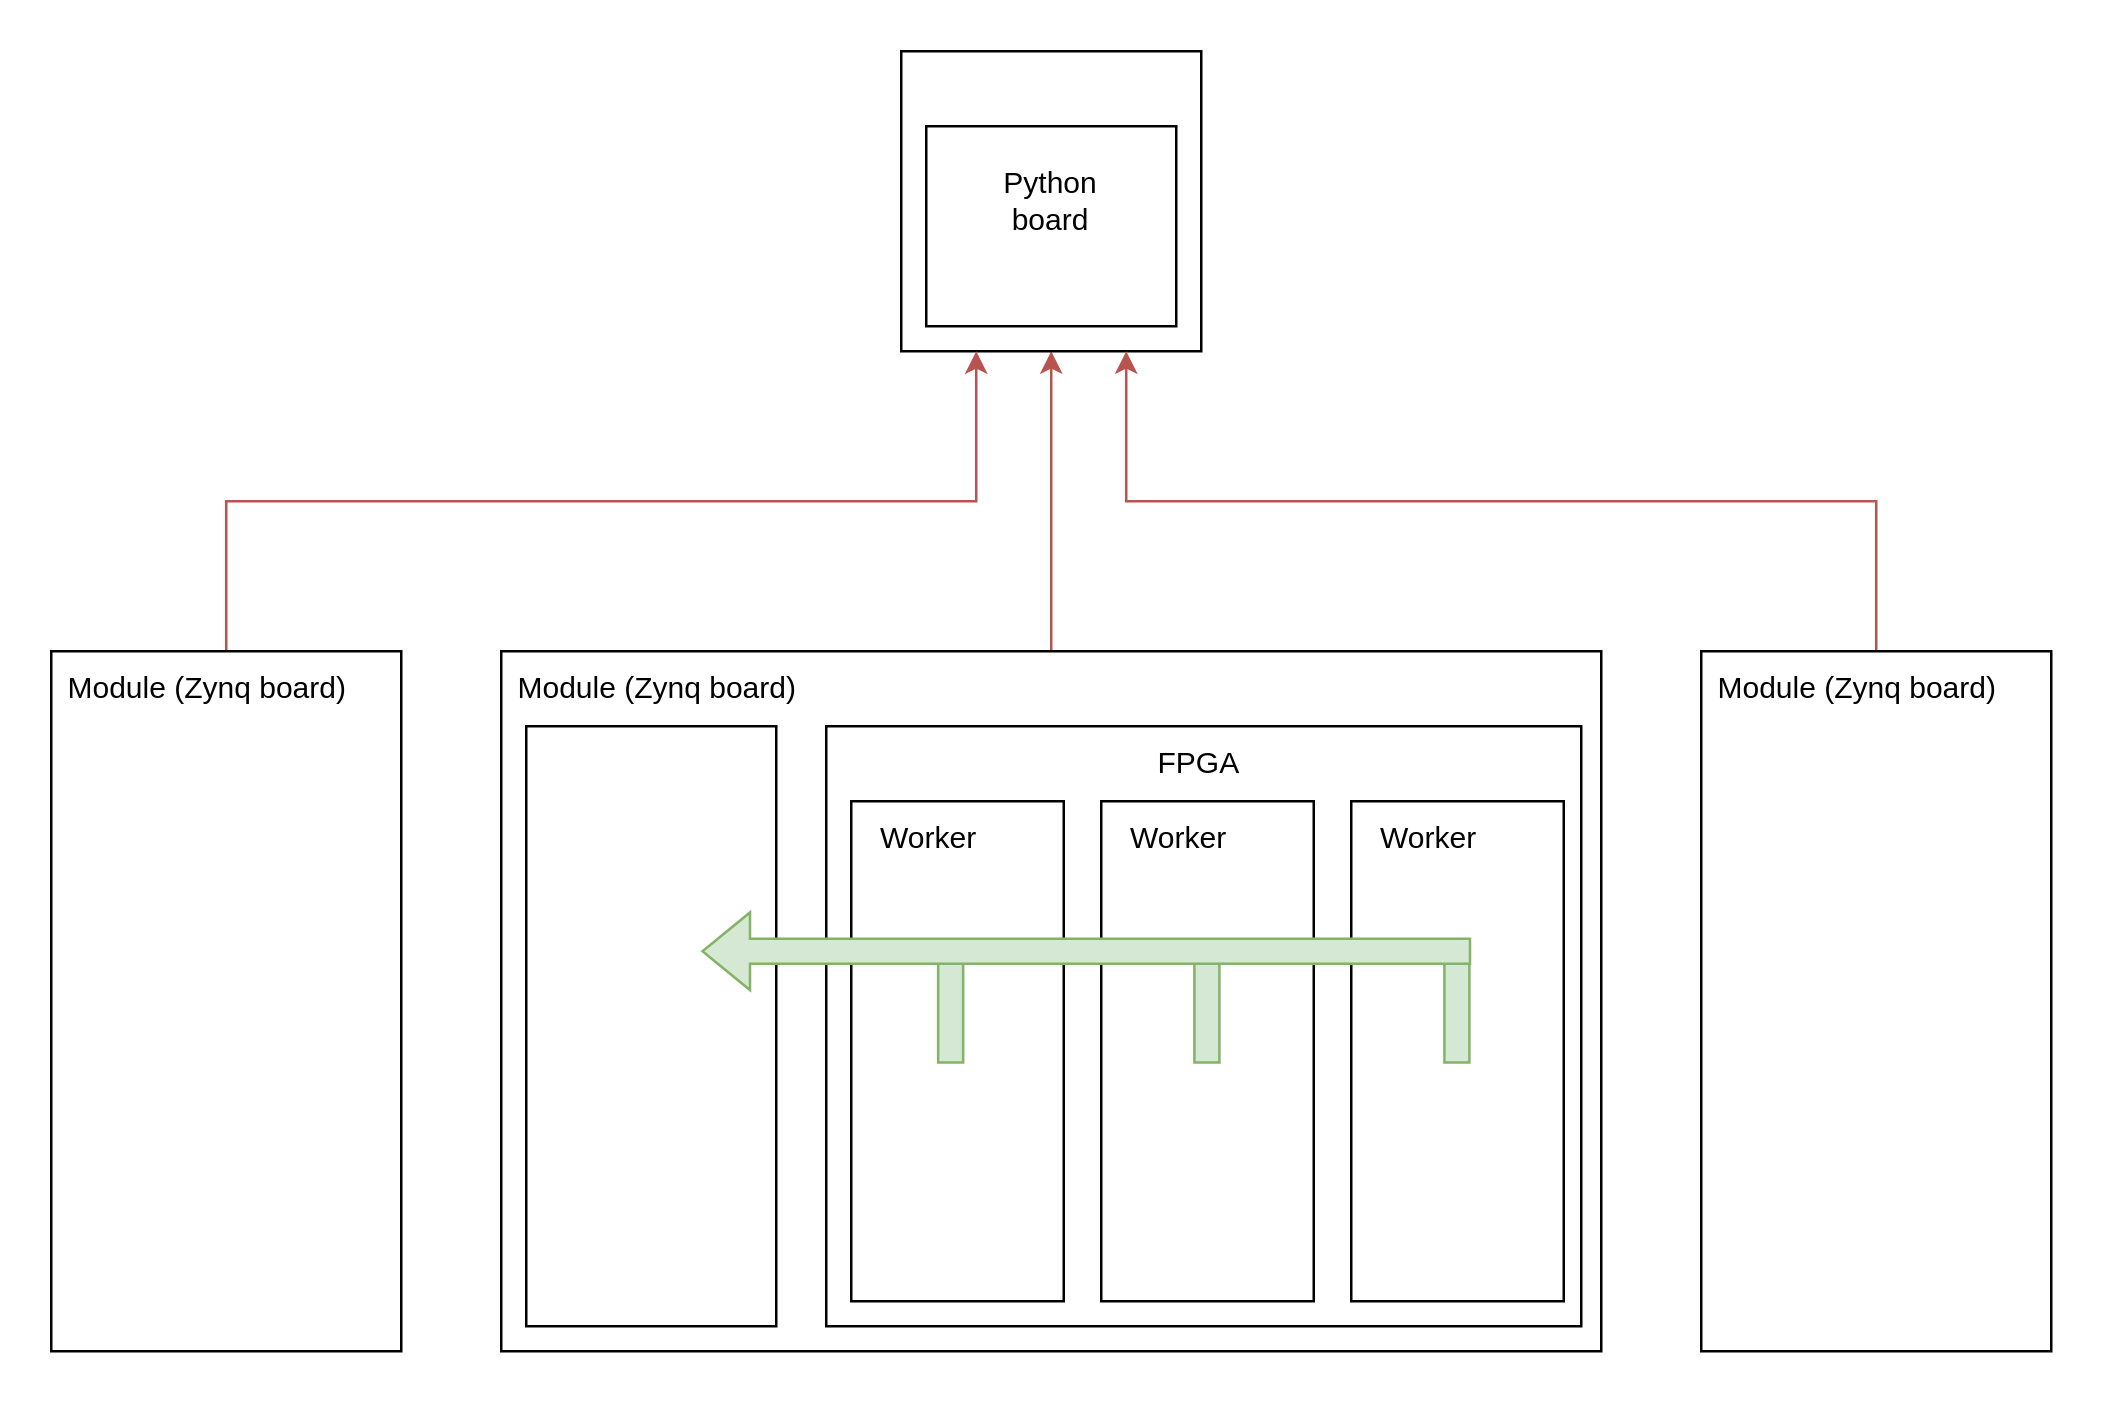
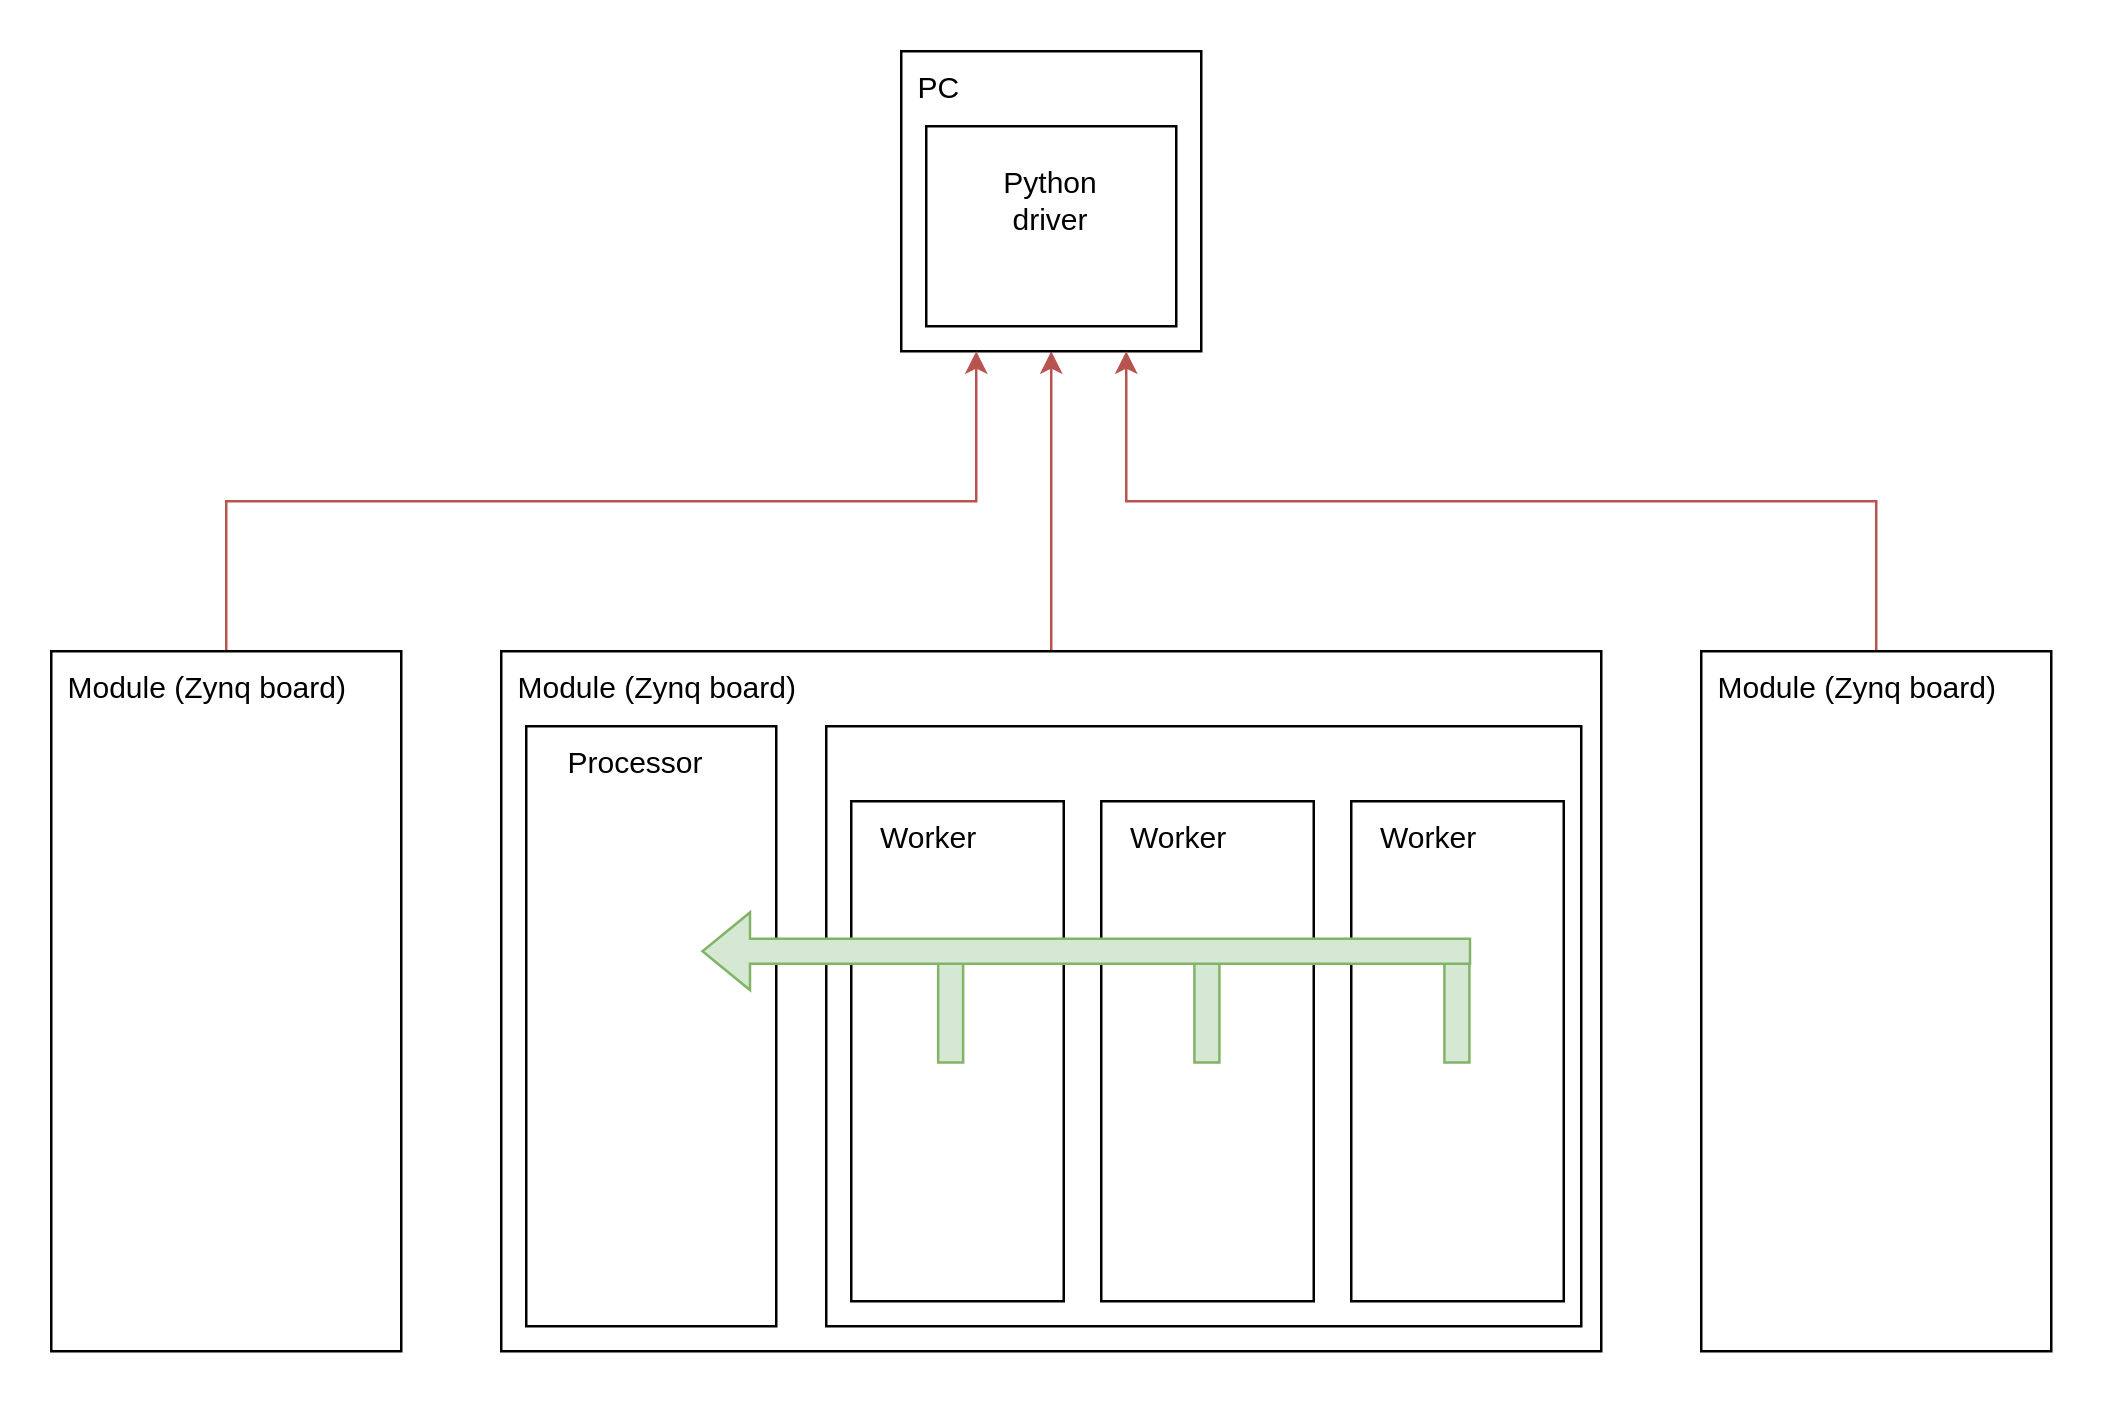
  <mxCell id="0" />
  <mxCell id="1" parent="0" />
  <mxCell id="2" style="edgeStyle=orthogonalEdgeStyle;rounded=0;orthogonalLoop=1;jettySize=auto;html=1;exitX=0.5;exitY=0;exitDx=0;exitDy=0;entryX=0.5;entryY=1;entryDx=0;entryDy=0;fillColor=#f8cecc;strokeColor=#b85450;" edge="1" parent="1" source="3" target="5"><mxGeometry relative="1" as="geometry" /></mxCell>
  <mxCell id="3" value="" style="rounded=0;whiteSpace=wrap;html=1;" vertex="1" parent="1"><mxGeometry x="200" y="260" width="440" height="280" as="geometry" /></mxCell>
  <mxCell id="4" value="" style="rounded=0;whiteSpace=wrap;html=1;" vertex="1" parent="1"><mxGeometry x="330" y="290" width="302" height="240" as="geometry" /></mxCell>
  <mxCell id="5" value="" style="rounded=0;whiteSpace=wrap;html=1;" vertex="1" parent="1"><mxGeometry x="360" y="20" width="120" height="120" as="geometry" /></mxCell>
  <mxCell id="6" value="" style="rounded=0;whiteSpace=wrap;html=1;" vertex="1" parent="1"><mxGeometry x="210" y="290" width="100" height="240" as="geometry" /></mxCell>
  <mxCell id="7" value="&lt;div align=&quot;left&quot;&gt;Module (Zynq board)&lt;/div&gt;" style="text;html=1;align=left;verticalAlign=middle;whiteSpace=wrap;rounded=0;" vertex="1" parent="1"><mxGeometry x="205" y="260" width="120" height="30" as="geometry" /></mxCell>
+ <mxCell id="8" value="Processor" style="text;html=1;align=left;verticalAlign=middle;whiteSpace=wrap;rounded=0;" vertex="1" parent="1"><mxGeometry x="225" y="290" width="65" height="30" as="geometry" /></mxCell>
  <mxCell id="9" value="" style="rounded=0;whiteSpace=wrap;html=1;" vertex="1" parent="1"><mxGeometry x="340" y="320" width="85" height="200" as="geometry" /></mxCell>
  <mxCell id="10" value="Worker" style="text;html=1;align=left;verticalAlign=middle;whiteSpace=wrap;rounded=0;" vertex="1" parent="1"><mxGeometry x="350" y="320" width="65" height="30" as="geometry" /></mxCell>
  <mxCell id="11" value="" style="rounded=0;whiteSpace=wrap;html=1;" vertex="1" parent="1"><mxGeometry x="440" y="320" width="85" height="200" as="geometry" /></mxCell>
  <mxCell id="12" value="Worker" style="text;html=1;align=left;verticalAlign=middle;whiteSpace=wrap;rounded=0;" vertex="1" parent="1"><mxGeometry x="450" y="320" width="65" height="30" as="geometry" /></mxCell>
  <mxCell id="13" value="" style="rounded=0;whiteSpace=wrap;html=1;" vertex="1" parent="1"><mxGeometry x="540" y="320" width="85" height="200" as="geometry" /></mxCell>
  <mxCell id="14" value="Worker" style="text;html=1;align=left;verticalAlign=middle;whiteSpace=wrap;rounded=0;" vertex="1" parent="1"><mxGeometry x="550" y="320" width="65" height="30" as="geometry" /></mxCell>
- <mxCell id="15" value="FPGA" style="text;html=1;align=left;verticalAlign=middle;whiteSpace=wrap;rounded=0;" vertex="1" parent="1"><mxGeometry x="461" y="290" width="40" height="30" as="geometry" /></mxCell>
+ <mxCell id="16" value="PC" style="text;html=1;align=left;verticalAlign=middle;whiteSpace=wrap;rounded=0;" vertex="1" parent="1"><mxGeometry x="365" y="20" width="30" height="30" as="geometry" /></mxCell>
  <mxCell id="17" value="" style="rounded=0;whiteSpace=wrap;html=1;" vertex="1" parent="1"><mxGeometry x="370" y="50" width="100" height="80" as="geometry" /></mxCell>
- <mxCell id="18" value="&lt;div align=&quot;center&quot;&gt;Python board&lt;/div&gt;" style="text;html=1;align=center;verticalAlign=middle;whiteSpace=wrap;rounded=0;" vertex="1" parent="1"><mxGeometry x="405" y="65" width="30" height="30" as="geometry" /></mxCell>
+ <mxCell id="18" value="&lt;div align=&quot;center&quot;&gt;Python driver&lt;/div&gt;" style="text;html=1;align=center;verticalAlign=middle;whiteSpace=wrap;rounded=0;" vertex="1" parent="1"><mxGeometry x="405" y="65" width="30" height="30" as="geometry" /></mxCell>
  <mxCell id="19" style="edgeStyle=orthogonalEdgeStyle;rounded=0;orthogonalLoop=1;jettySize=auto;html=1;exitX=0.5;exitY=0;exitDx=0;exitDy=0;entryX=0.25;entryY=1;entryDx=0;entryDy=0;fillColor=#f8cecc;strokeColor=#b85450;" edge="1" parent="1" source="20" target="5"><mxGeometry relative="1" as="geometry" /></mxCell>
  <mxCell id="20" value="" style="rounded=0;whiteSpace=wrap;html=1;" vertex="1" parent="1"><mxGeometry x="20" y="260" width="140" height="280" as="geometry" /></mxCell>
  <mxCell id="21" value="&lt;div align=&quot;left&quot;&gt;Module (Zynq board)&lt;/div&gt;" style="text;html=1;align=left;verticalAlign=middle;whiteSpace=wrap;rounded=0;" vertex="1" parent="1"><mxGeometry x="25" y="260" width="120" height="30" as="geometry" /></mxCell>
  <mxCell id="22" style="edgeStyle=orthogonalEdgeStyle;rounded=0;orthogonalLoop=1;jettySize=auto;html=1;exitX=0.5;exitY=0;exitDx=0;exitDy=0;entryX=0.75;entryY=1;entryDx=0;entryDy=0;fillColor=#f8cecc;strokeColor=#b85450;" edge="1" parent="1" source="23" target="5"><mxGeometry relative="1" as="geometry" /></mxCell>
  <mxCell id="23" value="" style="rounded=0;whiteSpace=wrap;html=1;" vertex="1" parent="1"><mxGeometry x="680" y="260" width="140" height="280" as="geometry" /></mxCell>
  <mxCell id="24" value="&lt;div align=&quot;left&quot;&gt;Module (Zynq board)&lt;/div&gt;" style="text;html=1;align=left;verticalAlign=middle;whiteSpace=wrap;rounded=0;" vertex="1" parent="1"><mxGeometry x="685" y="260" width="120" height="30" as="geometry" /></mxCell>
  <mxCell id="25" value="" style="shape=flexArrow;endArrow=none;html=1;rounded=0;endFill=0;fillColor=#d5e8d4;strokeColor=#82b366;" edge="1" parent="1"><mxGeometry width="50" height="50" relative="1" as="geometry"><mxPoint x="582.26" y="425" as="sourcePoint" /><mxPoint x="582.26" y="375" as="targetPoint" /></mxGeometry></mxCell>
  <mxCell id="26" value="" style="shape=flexArrow;endArrow=none;html=1;rounded=0;endFill=0;fillColor=#d5e8d4;strokeColor=#82b366;" edge="1" parent="1"><mxGeometry width="50" height="50" relative="1" as="geometry"><mxPoint x="482.26" y="425" as="sourcePoint" /><mxPoint x="482.26" y="375" as="targetPoint" /></mxGeometry></mxCell>
  <mxCell id="27" value="" style="shape=flexArrow;endArrow=none;html=1;rounded=0;endFill=0;fillColor=#d5e8d4;strokeColor=#82b366;" edge="1" parent="1"><mxGeometry width="50" height="50" relative="1" as="geometry"><mxPoint x="379.76" y="425" as="sourcePoint" /><mxPoint x="379.76" y="375" as="targetPoint" /></mxGeometry></mxCell>
  <mxCell id="28" value="" style="shape=flexArrow;endArrow=classic;html=1;rounded=0;fillColor=#d5e8d4;strokeColor=#82b366;" edge="1" parent="1"><mxGeometry width="50" height="50" relative="1" as="geometry"><mxPoint x="588" y="380" as="sourcePoint" /><mxPoint x="280" y="380" as="targetPoint" /></mxGeometry></mxCell>
